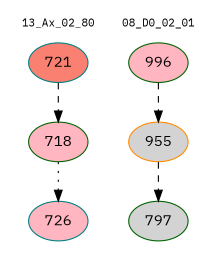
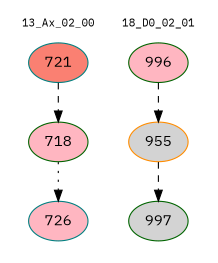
  digraph {
    fontname="IBM Plex Mono"
    node [color=darkgreen fillcolor=lightpink fontname="IBM Plex Mono" style=filled]
    edge [color=black fontname="IBM Plex Mono" style=dashed]
    n1 [color=teal fillcolor=salmon label=721]
    n2 [label=718]
    n3 [color=teal label=726]
    n4 [label=996]
    n5 [color=darkorange fillcolor=lightgrey label=955]
-   n6 [fillcolor=lightgrey label=797]
+   n6 [fillcolor=lightgrey label=997]
    subgraph cluster_1 {
      color=white
      fontsize=10
-     label="13_Ax_02_80"
+     label="13_Ax_02_00"
      n1
      n2
      n3
    }
    subgraph cluster_2 {
      color=white
      fontsize=10
-     label="08_D0_02_01"
+     label="18_D0_02_01"
      n4
      n5
      n6
    }
    n1 -> n2
    n2 -> n3 [style=dotted]
    n4 -> n5
    n5 -> n6
  }
